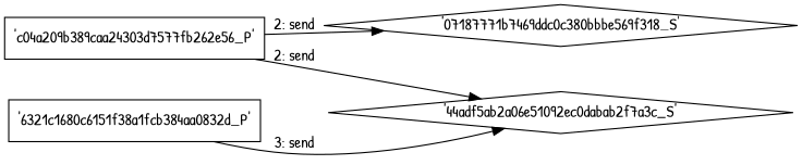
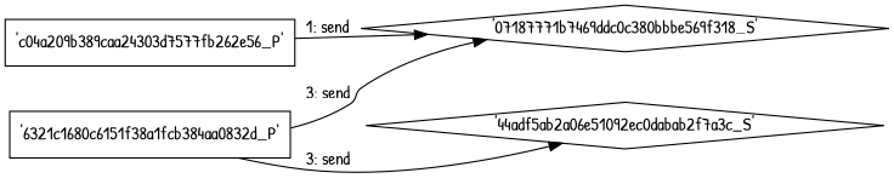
  digraph {
    engine=neato
    fixedsize=false
    fontname="Patrick Hand"
    fontsize=10
    nodesep=0.3
    rankdir=LR
    ranksep=0
    splines=true
    node [fontname="Patrick Hand" node_type=Process shape=box]
    edge [fontname="Patrick Hand"]
    n1 [label="'c04a209b389caa24303d7577fb262e56_P'"]
    "'07187771b7469ddc0c380bbbe569f318_S'" [node_type=Socket shape=diamond]
    "'44adf5ab2a06e51092ec0dabab2f7a3c_S'" [node_type=Socket shape=diamond]
    "'6321c1680c6151f38a1fcb384aa0832d_P'"
-   n1 -> "'07187771b7469ddc0c380bbbe569f318_S'" [label="2: send"]
-   n1 -> "'44adf5ab2a06e51092ec0dabab2f7a3c_S'" [label="2: send"]
+   n1 -> "'07187771b7469ddc0c380bbbe569f318_S'" [label="1: send"]
+   "'6321c1680c6151f38a1fcb384aa0832d_P'" -> "'07187771b7469ddc0c380bbbe569f318_S'" [label="3: send"]
    "'6321c1680c6151f38a1fcb384aa0832d_P'" -> "'44adf5ab2a06e51092ec0dabab2f7a3c_S'" [label="3: send"]
  }
